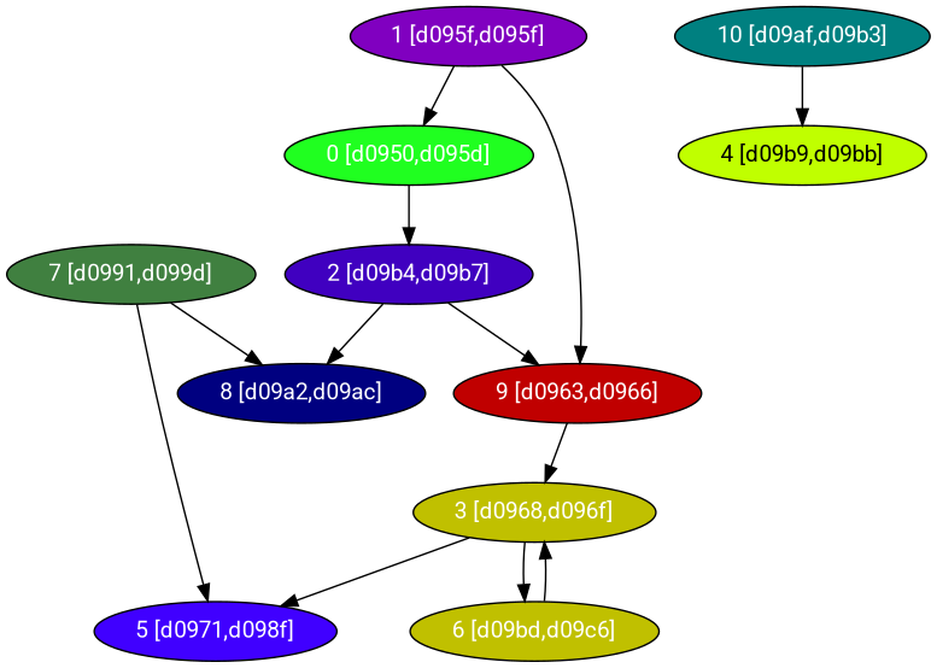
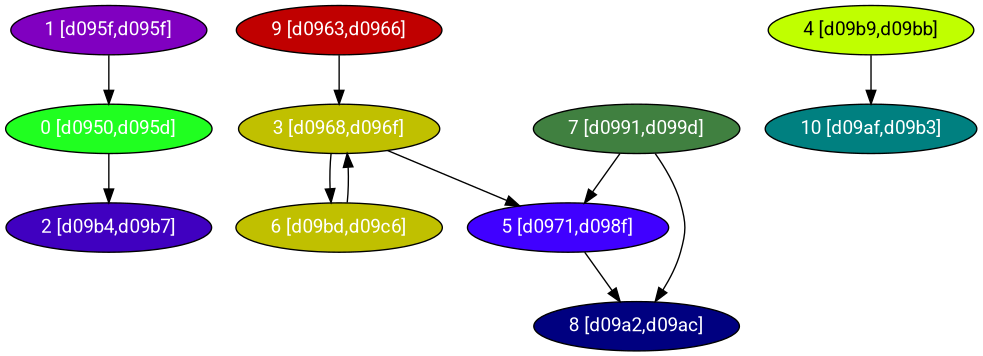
  digraph {
    fontname=Roboto
    node [fillcolor="#C0C000" fontcolor="#ffffff" fontname=Roboto shape=oval style=filled]
    edge [fontname=Roboto]
    n1 [fillcolor="#20FF20" label="0 [d0950,d095d]"]
    n2 [fillcolor="#4000C0" label="2 [d09b4,d09b7]"]
    n3 [fillcolor="#8000C0" label="1 [d095f,d095f]"]
    n4 [fillcolor="#C00000" label="9 [d0963,d0966]"]
    n5 [label="3 [d0968,d096f]"]
    n6 [fillcolor="#4000FF" label="5 [d0971,d098f]"]
    n7 [label="6 [d09bd,d09c6]"]
    n8 [fillcolor="#000080" label="8 [d09a2,d09ac]"]
    n9 [fillcolor="#C0FF00" fontcolor="#000000" label="4 [d09b9,d09bb]"]
    n10 [fillcolor="#008080" label="10 [d09af,d09b3]"]
    n11 [fillcolor="#408040" label="7 [d0991,d099d]"]
    n1 -> n2
-   n2 -> n4
    n3 -> n1
-   n3 -> n4
    n4 -> n5
    n5 -> n6
    n5 -> n7
-   n2 -> n8
+   n6 -> n8
    n7 -> n5
-   n10 -> n9
+   n9 -> n10
    n11 -> n6
    n11 -> n8
  }
